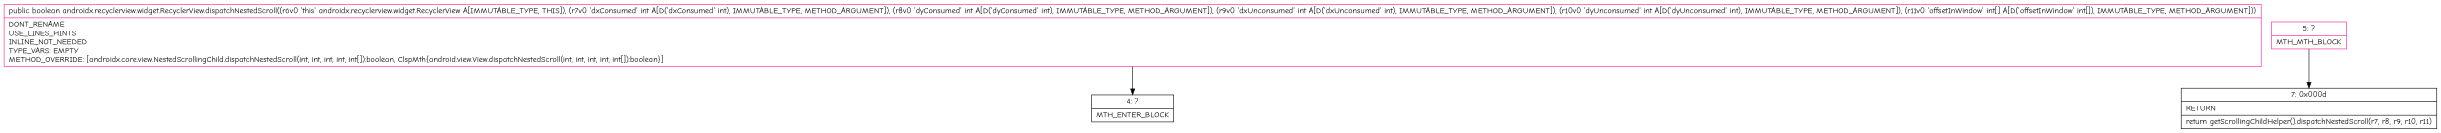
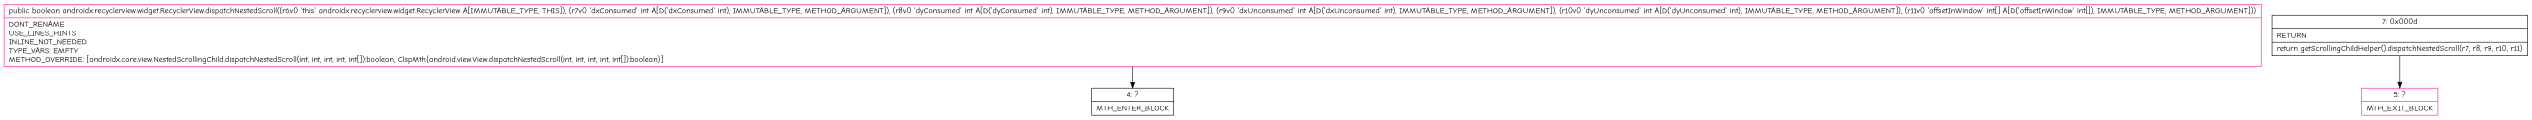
  digraph {
    fontname="Comic Neue"
    node [color=black fontname="Comic Neue" shape=record]
    edge [fontname="Comic Neue"]
    n1 [label="{4\:\ ?|MTH_ENTER_BLOCK\l}"]
    n2 [label="{7\:\ 0x000d|RETURN\l|return getScrollingChildHelper().dispatchNestedScroll(r7, r8, r9, r10, r11)\l}"]
-   n3 [color=deeppink label="{5\:\ ?|MTH_MTH_BLOCK\l}"]
+   n3 [color=deeppink label="{5\:\ ?|MTH_EXIT_BLOCK\l}"]
    n4 [color=deeppink label="{public boolean androidx.recyclerview.widget.RecyclerView.dispatchNestedScroll((r6v0 'this' androidx.recyclerview.widget.RecyclerView A[IMMUTABLE_TYPE, THIS]), (r7v0 'dxConsumed' int A[D('dxConsumed' int), IMMUTABLE_TYPE, METHOD_ARGUMENT]), (r8v0 'dyConsumed' int A[D('dyConsumed' int), IMMUTABLE_TYPE, METHOD_ARGUMENT]), (r9v0 'dxUnconsumed' int A[D('dxUnconsumed' int), IMMUTABLE_TYPE, METHOD_ARGUMENT]), (r10v0 'dyUnconsumed' int A[D('dyUnconsumed' int), IMMUTABLE_TYPE, METHOD_ARGUMENT]), (r11v0 'offsetInWindow' int[] A[D('offsetInWindow' int[]), IMMUTABLE_TYPE, METHOD_ARGUMENT]))  | DONT_RENAME\lUSE_LINES_HINTS\lINLINE_NOT_NEEDED\lTYPE_VARS: EMPTY\lMETHOD_OVERRIDE: [androidx.core.view.NestedScrollingChild.dispatchNestedScroll(int, int, int, int, int[]):boolean, ClspMth\{android.view.View.dispatchNestedScroll(int, int, int, int, int[]):boolean\}]\l}"]
-   n3 -> n2
+   n2 -> n3
    n4 -> n1
  }
